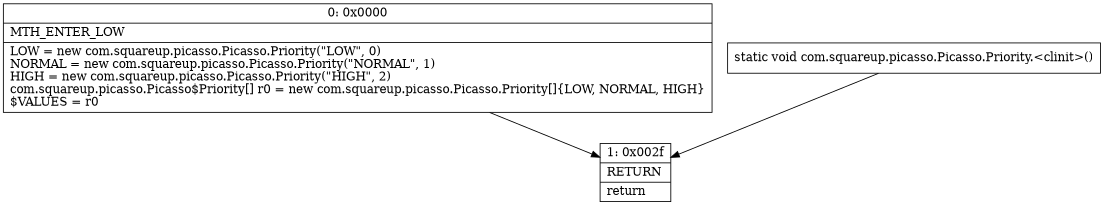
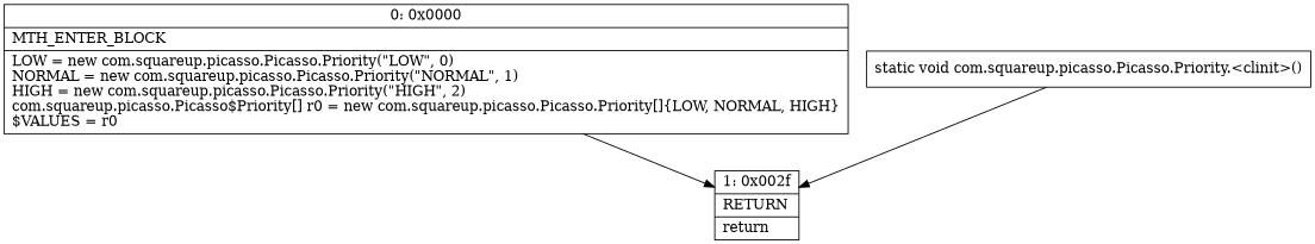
  digraph {
    node [shape=record]
-   n1 [label="{0\:\ 0x0000|MTH_ENTER_LOW\l|LOW = new com.squareup.picasso.Picasso.Priority(\"LOW\", 0)\lNORMAL = new com.squareup.picasso.Picasso.Priority(\"NORMAL\", 1)\lHIGH = new com.squareup.picasso.Picasso.Priority(\"HIGH\", 2)\lcom.squareup.picasso.Picasso$Priority[] r0 = new com.squareup.picasso.Picasso.Priority[]\{LOW, NORMAL, HIGH\}\l$VALUES = r0\l}"]
+   n1 [label="{0\:\ 0x0000|MTH_ENTER_BLOCK\l|LOW = new com.squareup.picasso.Picasso.Priority(\"LOW\", 0)\lNORMAL = new com.squareup.picasso.Picasso.Priority(\"NORMAL\", 1)\lHIGH = new com.squareup.picasso.Picasso.Priority(\"HIGH\", 2)\lcom.squareup.picasso.Picasso$Priority[] r0 = new com.squareup.picasso.Picasso.Priority[]\{LOW, NORMAL, HIGH\}\l$VALUES = r0\l}"]
    n2 [label="{1\:\ 0x002f|RETURN\l|return\l}"]
    n3 [label="{static void com.squareup.picasso.Picasso.Priority.\<clinit\>() }"]
    n1 -> n2
    n3 -> n2
  }
